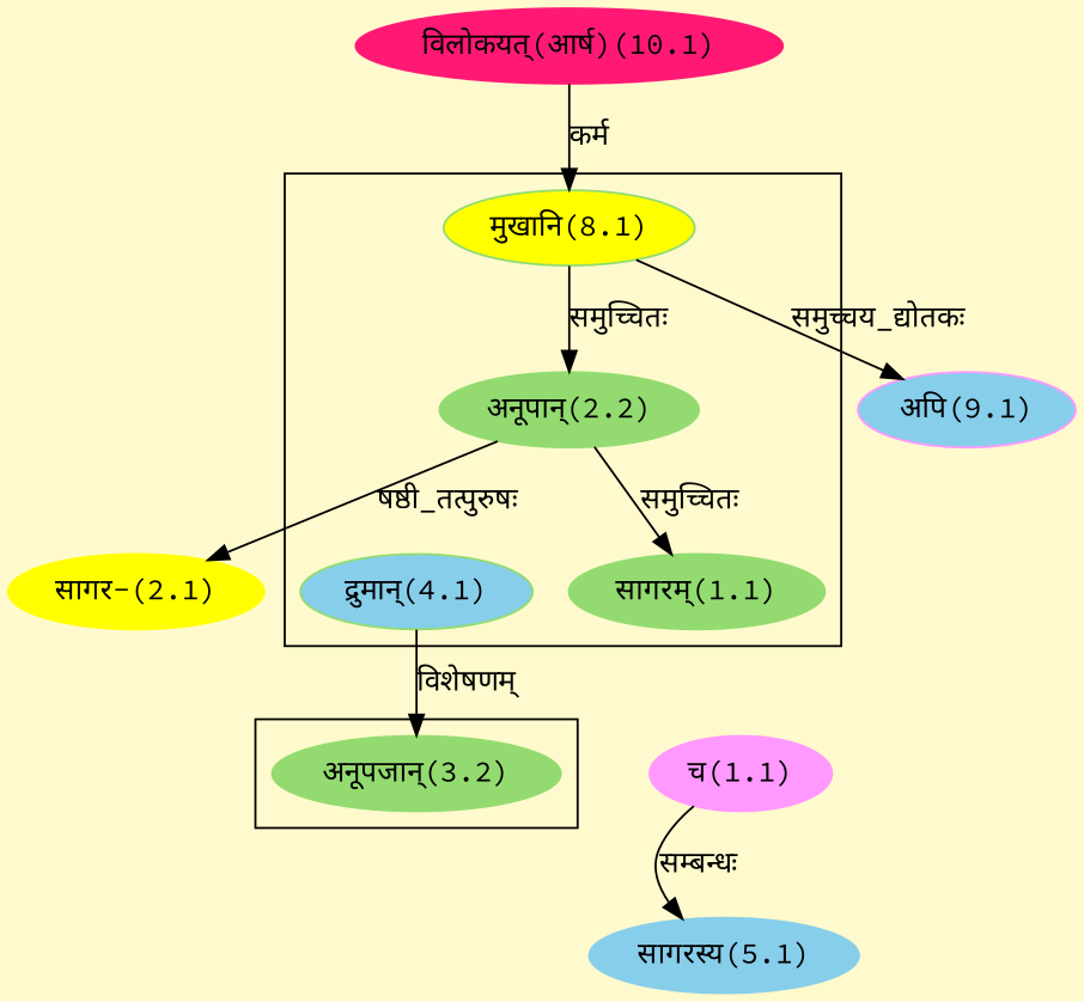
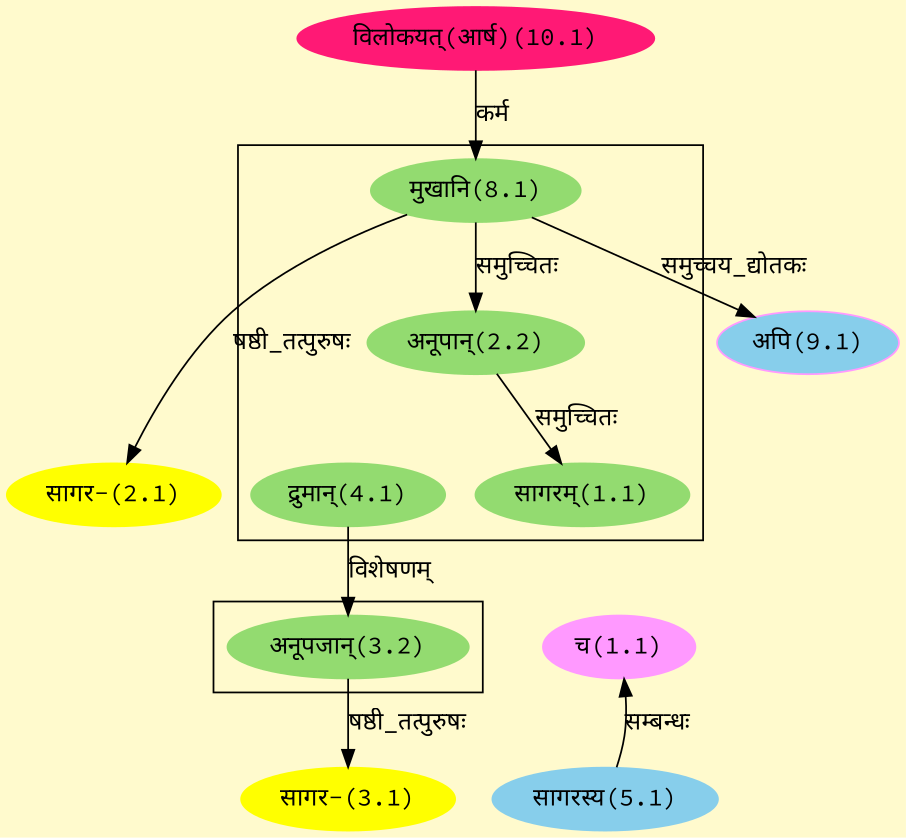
  digraph {
    bgcolor=lemonchiffon1
    compound=true
    fontname="Source Code Pro"
    rankdir=BT
    node [color="#93DB70" fontname="Source Code Pro" style=filled]
    edge [dir=back fontname="Source Code Pro"]
    n1 [label="सागरम्(1.1)"]
-   n2 [label="मुखानि(8.1)" fillcolor="#FFFF00"]
+   n2 [label="मुखानि(8.1)"]
    n3 [label="अनूपान्(2.2)"]
-   n4 [label="द्रुमान्(4.1)" fillcolor="#87CEEB"]
+   n4 [label="द्रुमान्(4.1)"]
    n5 [label="अनूपजान्(3.2)"]
    n6 [color="#FF1975" label="विलोकयत्(आर्ष)(10.1)"]
    n7 [color="#FFFF00" label="सागर-(2.1)"]
+   n8 [color="#FFFF00" label="सागर-(3.1)"]
    n9 [color="#87CEEB" label="सागरस्य(5.1)"]
    n10 [color="#FF99FF" label="च(1.1)"]
    n11 [color="#FF99FF" fillcolor="#87CEEB" label="अपि(9.1)"]
    subgraph cluster_1 {
      n1
      n2
      n3
      n4
    }
    subgraph cluster_2 {
      n5
    }
    n1 -> n3 [label="समुच्चितः"]
    n2 -> n6 [label="कर्म"]
    n3 -> n2 [label="समुच्चितः"]
    n5 -> n4 [label="विशेषणम्"]
-   n7 -> n3 [label="षष्ठी_तत्पुरुषः"]
-   n9 -> n10 [label="सम्बन्धः"]
+   n7 -> n2 [label="षष्ठी_तत्पुरुषः"]
+   n8 -> n5 [label="षष्ठी_तत्पुरुषः"]
+   n10 -> n9 [label="सम्बन्धः"]
    n11 -> n2 [label="समुच्चय_द्योतकः"]
  }
